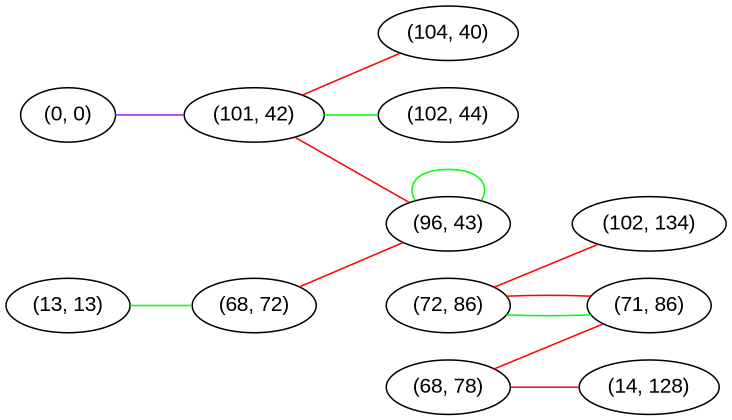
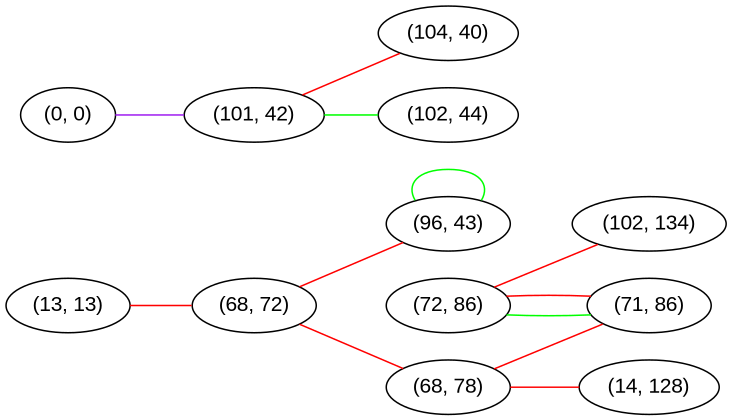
  graph {
    fontname="Liberation Sans"
    rankdir=LR
    node [fontname="Liberation Sans"]
    edge [color=red fontname="Liberation Sans" weight=1]
    "(0, 0)"
    "(101, 42)"
    "(13, 13)"
    "(68, 72)"
    "(104, 40)"
    "(96, 43)"
    "(102, 44)"
    "(68, 78)"
    "(71, 86)"
    n10 [label="(14, 128)"]
    "(72, 86)"
    "(102, 134)"
    "(0, 0)" -- "(101, 42)" [color=purple weight=4]
    "(101, 42)" -- "(104, 40)"
-   "(101, 42)" -- "(96, 43)"
    "(101, 42)" -- "(102, 44)" [color=green]
-   "(13, 13)" -- "(68, 72)" [color=green]
+   "(13, 13)" -- "(68, 72)"
    "(68, 72)" -- "(96, 43)"
+   "(68, 72)" -- "(68, 78)"
    "(96, 43)" -- "(96, 43)" [color=green weight=2]
    "(68, 78)" -- "(71, 86)"
    "(68, 78)" -- n10
    "(72, 86)" -- "(71, 86)" [color=green weight=2]
    "(72, 86)" -- "(71, 86)"
    "(72, 86)" -- "(102, 134)"
  }
